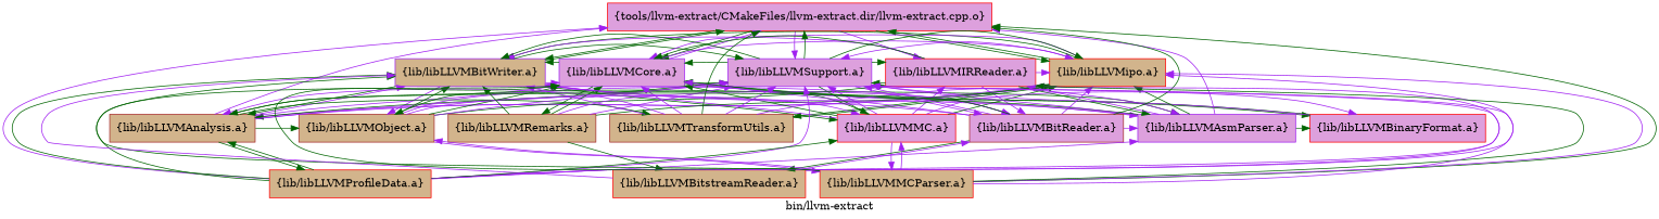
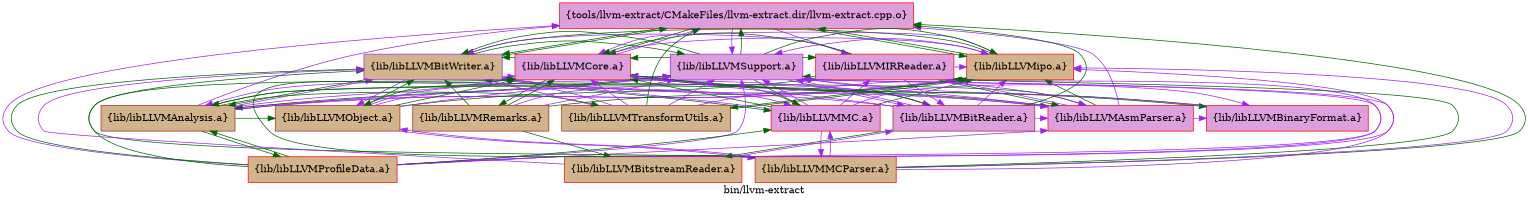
  digraph {
    label="bin/llvm-extract"
    rankdir=TB
    node [color=red fillcolor=tan group=1 shape=box style=filled]
    edge [color=purple]
    n1 [fillcolor=plum label="{tools/llvm-extract/CMakeFiles/llvm-extract.dir/llvm-extract.cpp.o}"]
    n2 [color=purple label="{lib/libLLVMBitWriter.a}"]
-   n3 [color=purple fillcolor=plum label="{lib/libLLVMCore.a}"]
+   n3 [fillcolor=plum label="{lib/libLLVMCore.a}"]
    n4 [label="{lib/libLLVMipo.a}"]
    n5 [fillcolor=plum label="{lib/libLLVMIRReader.a}"]
    n6 [color=purple fillcolor=plum label="{lib/libLLVMSupport.a}"]
    n7 [color=brown label="{lib/libLLVMAnalysis.a}"]
    n8 [color=brown label="{lib/libLLVMObject.a}"]
    n9 [fillcolor=plum label="{lib/libLLVMMC.a}"]
    n10 [fillcolor=plum label="{lib/libLLVMBinaryFormat.a}"]
    n11 [color=brown label="{lib/libLLVMRemarks.a}"]
-   n12 [color=purple fillcolor=plum label="{lib/libLLVMAsmParser.a}"]
+   n12 [fillcolor=plum label="{lib/libLLVMAsmParser.a}"]
    n13 [color=brown label="{lib/libLLVMTransformUtils.a}"]
    n14 [color=brown fillcolor=plum label="{lib/libLLVMBitReader.a}"]
    n15 [label="{lib/libLLVMProfileData.a}"]
    n16 [label="{lib/libLLVMMCParser.a}"]
    n17 [label="{lib/libLLVMBitstreamReader.a}"]
    subgraph sub_1 {
      rank=same
      n1
    }
    subgraph sub_2 {
      rank=same
      n2
      n3
      n4
      n5
      n6
    }
    subgraph sub_3 {
      rank=same
      n7
      n8
      n9
      n10
      n11
      n12
      n13
      n14
    }
    n1 -> n2 [color=darkgreen]
    n1 -> n3 [color=darkgreen]
    n1 -> n4 [color=darkgreen]
    n1 -> n5
    n1 -> n6
    n2 -> n1 [color=darkgreen]
    n2 -> n3
    n2 -> n6 [color=darkgreen]
    n2 -> n7 [color=darkgreen]
    n2 -> n8
    n2 -> n9 [color=darkgreen]
    n3 -> n1
    n3 -> n2 [color=darkgreen]
    n3 -> n4
    n3 -> n6 [color=darkgreen]
    n3 -> n10 [color=darkgreen]
    n3 -> n11 [color=darkgreen]
    n3 -> n12
    n4 -> n1 [color=darkgreen]
    n4 -> n2 [color=darkgreen]
    n4 -> n3
    n4 -> n6
    n4 -> n7
    n4 -> n13 [color=darkgreen]
    n5 -> n2
    n5 -> n3 [color=darkgreen]
    n5 -> n4
    n5 -> n6 [color=darkgreen]
    n5 -> n12 [color=darkgreen]
    n5 -> n14
    n6 -> n1 [color=darkgreen]
    n6 -> n2 [color=darkgreen]
    n6 -> n3 [color=darkgreen]
    n6 -> n4 [color=darkgreen]
    n6 -> n5 [color=darkgreen]
    n6 -> n7 [color=darkgreen]
    n6 -> n9 [color=darkgreen]
    n6 -> n14
    n7 -> n1
    n7 -> n2
    n7 -> n3
    n7 -> n4
    n7 -> n6
    n7 -> n8 [color=darkgreen]
    n7 -> n12 [color=darkgreen]
    n7 -> n13 [color=darkgreen]
    n7 -> n15 [color=darkgreen]
    n8 -> n2 [color=darkgreen]
    n8 -> n3 [color=darkgreen]
    n8 -> n5 [color=darkgreen]
    n8 -> n6
    n8 -> n9
    n8 -> n14
    n8 -> n16
    n9 -> n2
    n9 -> n3 [color=darkgreen]
    n9 -> n4 [color=darkgreen]
    n9 -> n5
    n9 -> n6
    n9 -> n8 [color=darkgreen]
    n9 -> n10
    n9 -> n16
    n10 -> n3 [color=darkgreen]
    n10 -> n6
    n11 -> n2 [color=darkgreen]
    n11 -> n3 [color=darkgreen]
    n11 -> n4 [color=darkgreen]
    n11 -> n6
    n11 -> n14
    n11 -> n17 [color=darkgreen]
    n12 -> n1
-   n12 -> n2
+   n2 -> n12
    n12 -> n3 [color=darkgreen]
    n12 -> n4 [color=darkgreen]
    n12 -> n5
    n12 -> n6
-   n12 -> n10 [color=darkgreen]
+   n12 -> n10
    n13 -> n1 [color=darkgreen]
    n13 -> n2
    n13 -> n3
    n13 -> n4 [color=darkgreen]
    n13 -> n6
    n13 -> n7
    n13 -> n12
    n14 -> n1 [color=darkgreen]
    n14 -> n2
    n14 -> n3
    n14 -> n4
    n14 -> n6
    n14 -> n7 [color=darkgreen]
    n14 -> n12
    n14 -> n17 [color=darkgreen]
    n15 -> n1
    n15 -> n2 [color=darkgreen]
    n15 -> n3 [color=darkgreen]
    n15 -> n4
    n15 -> n5
    n15 -> n6
    n15 -> n7 [color=darkgreen]
    n15 -> n9 [color=darkgreen]
    n15 -> n12
    n16 -> n1 [color=darkgreen]
    n16 -> n2 [color=darkgreen]
    n16 -> n3 [color=darkgreen]
    n16 -> n4
    n16 -> n5 [color=darkgreen]
    n16 -> n6
    n16 -> n8
    n16 -> n9
    n17 -> n2
    n17 -> n6
    n17 -> n14
  }
